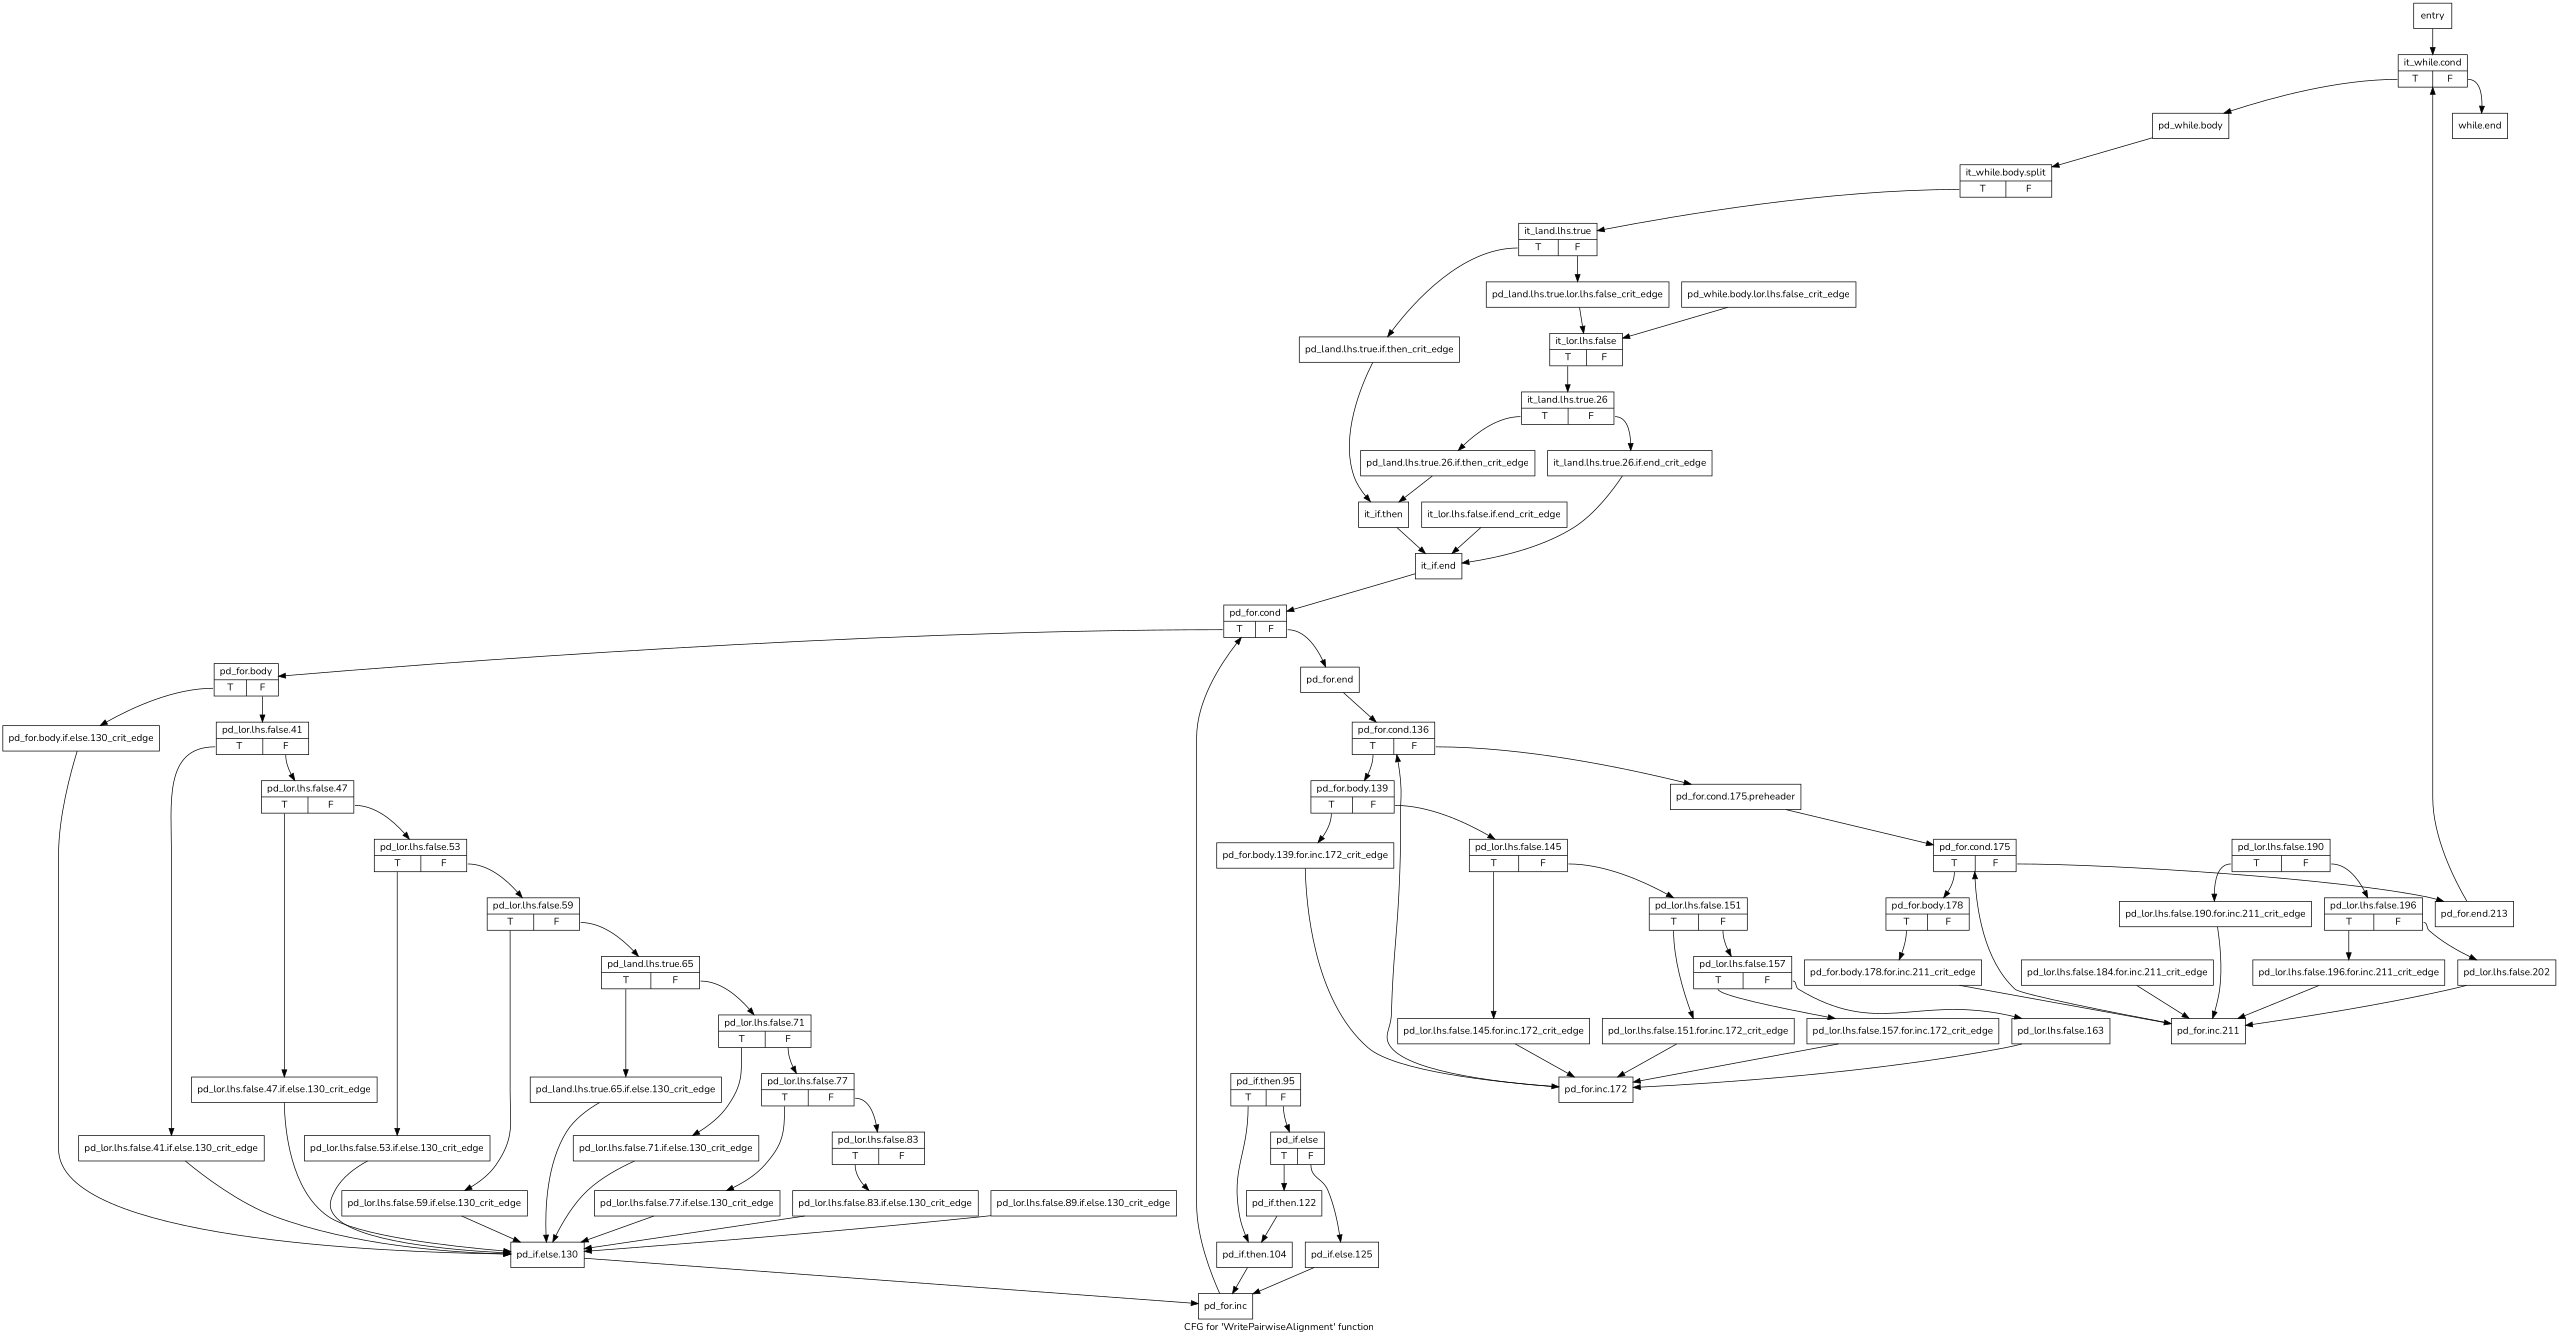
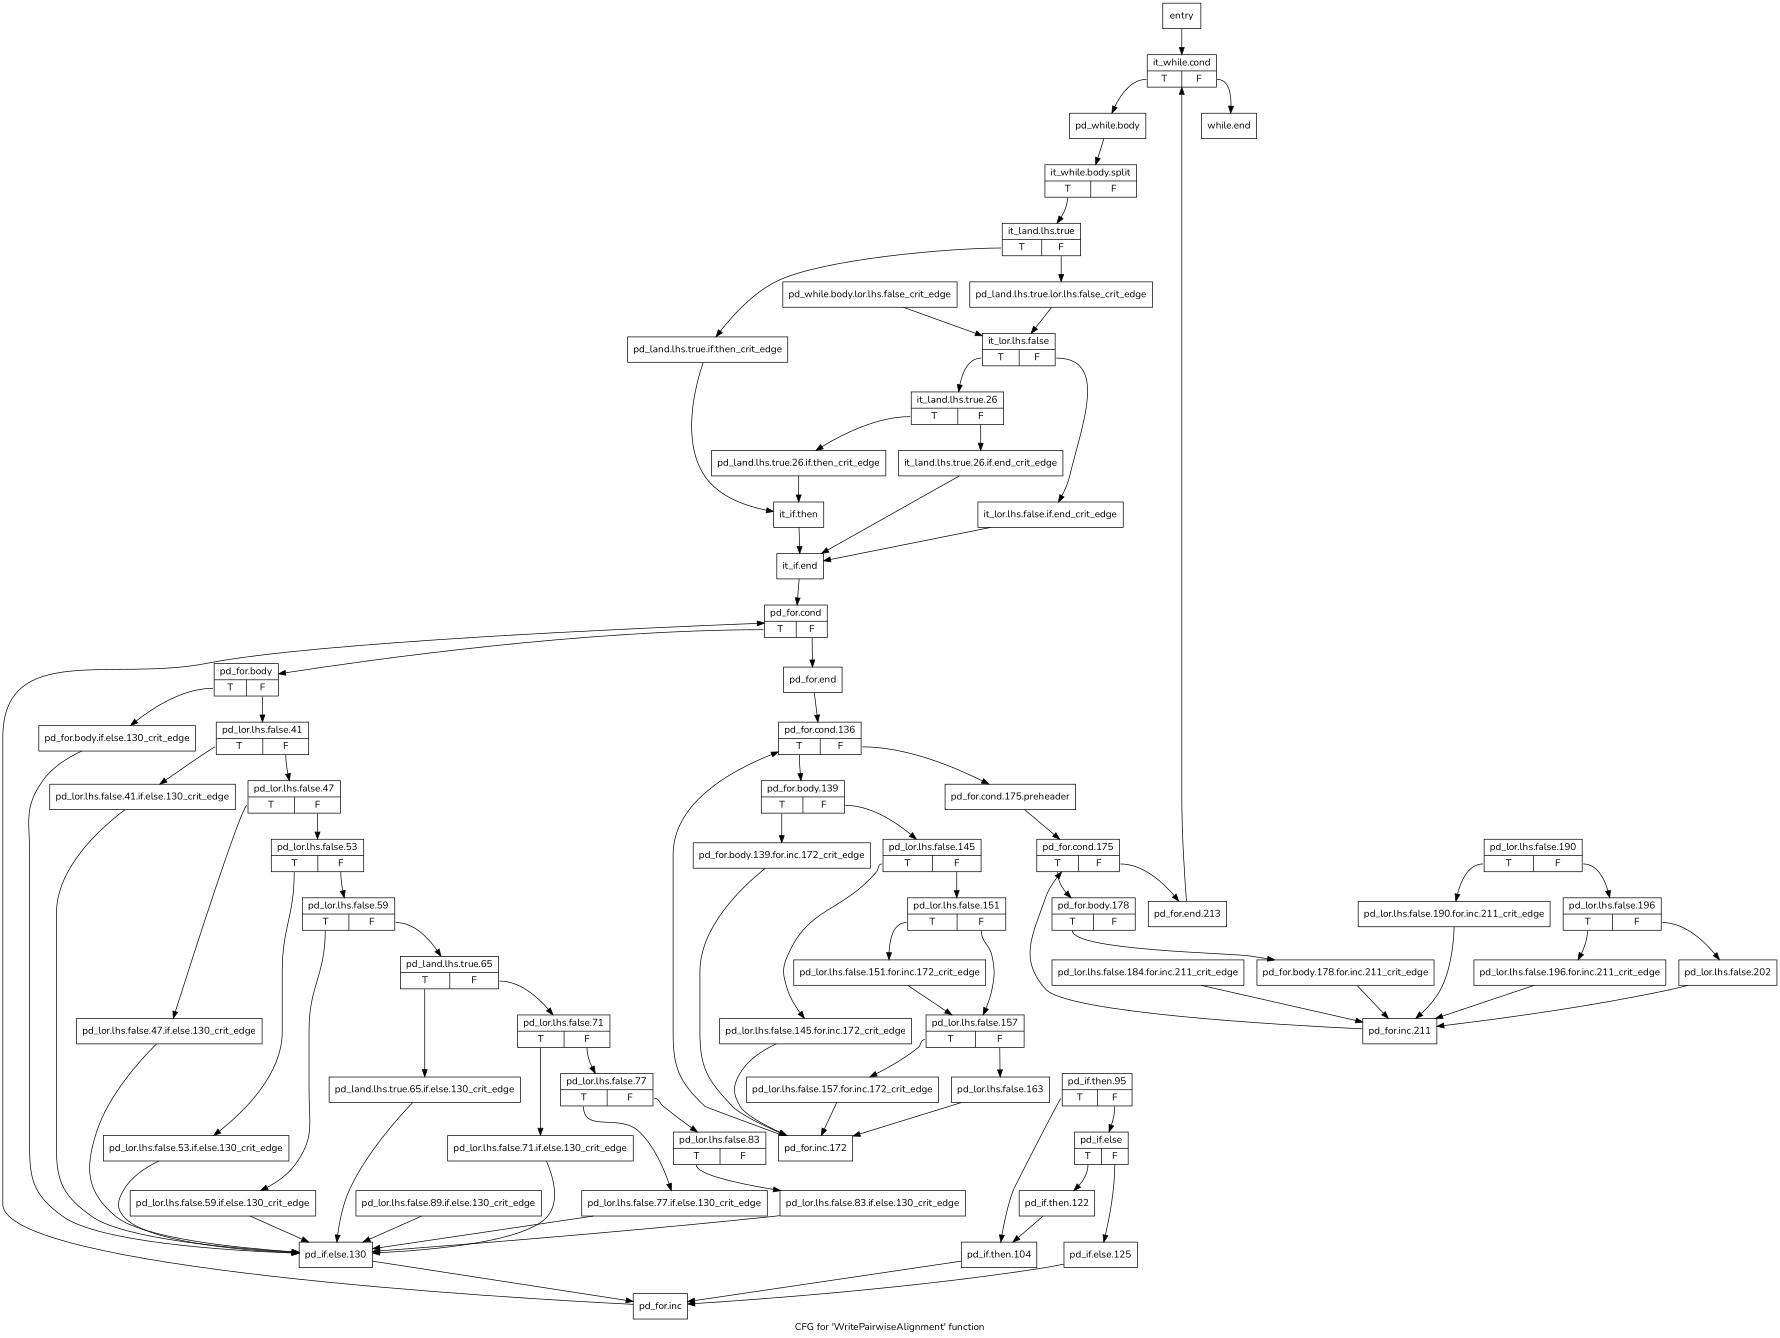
  digraph {
    fontname=Nunito
    label="CFG for 'WritePairwiseAlignment' function"
    node [fontname=Nunito shape=record]
    edge [fontname=Nunito]
    n1 [label="{entry}"]
    n2 [label="{it_while.cond|{<s0>T|<s1>F}}"]
    n3 [label="{pd_while.body}"]
    n4 [label="{while.end}"]
    n5 [label="{it_while.body.split|{<s0>T|<s1>F}}"]
    n6 [label="{it_land.lhs.true|{<s0>T|<s1>F}}"]
    n7 [label="{pd_land.lhs.true.if.then_crit_edge}"]
    n8 [label="{pd_land.lhs.true.lor.lhs.false_crit_edge}"]
    n9 [label="{pd_while.body.lor.lhs.false_crit_edge}"]
    n10 [label="{it_lor.lhs.false|{<s0>T|<s1>F}}"]
    n11 [label="{it_if.then}"]
    n12 [label="{it_land.lhs.true.26|{<s0>T|<s1>F}}"]
    n13 [label="{it_lor.lhs.false.if.end_crit_edge}"]
    n14 [label="{pd_land.lhs.true.26.if.then_crit_edge}"]
    n15 [label="{it_land.lhs.true.26.if.end_crit_edge}"]
    n16 [label="{it_if.end}"]
    n17 [label="{pd_for.cond|{<s0>T|<s1>F}}"]
    n18 [label="{pd_for.body|{<s0>T|<s1>F}}"]
    n19 [label="{pd_for.end}"]
    n20 [label="{pd_for.body.if.else.130_crit_edge}"]
    n21 [label="{pd_lor.lhs.false.41|{<s0>T|<s1>F}}"]
    n22 [label="{pd_for.cond.136|{<s0>T|<s1>F}}"]
    n23 [label="{pd_if.else.130}"]
    n24 [label="{pd_lor.lhs.false.41.if.else.130_crit_edge}"]
    n25 [label="{pd_lor.lhs.false.47|{<s0>T|<s1>F}}"]
    n26 [label="{pd_for.body.139|{<s0>T|<s1>F}}"]
    n27 [label="{pd_for.cond.175.preheader}"]
    n28 [label="{pd_for.inc}"]
    n29 [label="{pd_lor.lhs.false.47.if.else.130_crit_edge}"]
    n30 [label="{pd_lor.lhs.false.53|{<s0>T|<s1>F}}"]
    n31 [label="{pd_lor.lhs.false.53.if.else.130_crit_edge}"]
    n32 [label="{pd_lor.lhs.false.59|{<s0>T|<s1>F}}"]
    n33 [label="{pd_lor.lhs.false.59.if.else.130_crit_edge}"]
    n34 [label="{pd_land.lhs.true.65|{<s0>T|<s1>F}}"]
    n35 [label="{pd_land.lhs.true.65.if.else.130_crit_edge}"]
    n36 [label="{pd_lor.lhs.false.71|{<s0>T|<s1>F}}"]
    n37 [label="{pd_lor.lhs.false.71.if.else.130_crit_edge}"]
    n38 [label="{pd_lor.lhs.false.77|{<s0>T|<s1>F}}"]
    n39 [label="{pd_lor.lhs.false.77.if.else.130_crit_edge}"]
    n40 [label="{pd_lor.lhs.false.83|{<s0>T|<s1>F}}"]
    n41 [label="{pd_lor.lhs.false.83.if.else.130_crit_edge}"]
    n42 [label="{pd_lor.lhs.false.89.if.else.130_crit_edge}"]
    n43 [label="{pd_if.then.95|{<s0>T|<s1>F}}"]
    n44 [label="{pd_if.then.104}"]
    n45 [label="{pd_if.else|{<s0>T|<s1>F}}"]
    n46 [label="{pd_if.then.122}"]
    n47 [label="{pd_if.else.125}"]
    n48 [label="{pd_for.body.139.for.inc.172_crit_edge}"]
    n49 [label="{pd_lor.lhs.false.145|{<s0>T|<s1>F}}"]
    n50 [label="{pd_for.cond.175|{<s0>T|<s1>F}}"]
    n51 [label="{pd_for.inc.172}"]
    n52 [label="{pd_lor.lhs.false.145.for.inc.172_crit_edge}"]
    n53 [label="{pd_lor.lhs.false.151|{<s0>T|<s1>F}}"]
    n54 [label="{pd_for.body.178|{<s0>T|<s1>F}}"]
    n55 [label="{pd_for.end.213}"]
    n56 [label="{pd_for.body.178.for.inc.211_crit_edge}"]
    n57 [label="{pd_lor.lhs.false.151.for.inc.172_crit_edge}"]
    n58 [label="{pd_lor.lhs.false.157|{<s0>T|<s1>F}}"]
    n59 [label="{pd_lor.lhs.false.157.for.inc.172_crit_edge}"]
    n60 [label="{pd_lor.lhs.false.163}"]
    n61 [label="{pd_for.inc.211}"]
    n62 [label="{pd_lor.lhs.false.184.for.inc.211_crit_edge}"]
    n63 [label="{pd_lor.lhs.false.190|{<s0>T|<s1>F}}"]
    n64 [label="{pd_lor.lhs.false.190.for.inc.211_crit_edge}"]
    n65 [label="{pd_lor.lhs.false.196|{<s0>T|<s1>F}}"]
    n66 [label="{pd_lor.lhs.false.196.for.inc.211_crit_edge}"]
    n67 [label="{pd_lor.lhs.false.202}"]
    n1 -> n2
    n2 -> n3 [tailport=s0]
    n2 -> n4 [tailport=s1]
    n3 -> n5
    n5 -> n6 [tailport=s0]
    n6 -> n7 [tailport=s0]
    n6 -> n8 [tailport=s1]
    n7 -> n11
    n8 -> n10
    n9 -> n10
    n10 -> n12 [tailport=s0]
+   n10 -> n13 [tailport=s1]
    n11 -> n16
    n12 -> n14 [tailport=s0]
    n12 -> n15 [tailport=s1]
    n13 -> n16
    n14 -> n11
    n15 -> n16
    n16 -> n17
    n17 -> n18 [tailport=s0]
    n17 -> n19 [tailport=s1]
    n18 -> n20 [tailport=s0]
    n18 -> n21 [tailport=s1]
    n19 -> n22
    n20 -> n23
    n21 -> n24 [tailport=s0]
    n21 -> n25 [tailport=s1]
    n22 -> n26 [tailport=s0]
    n22 -> n27 [tailport=s1]
    n23 -> n28
    n24 -> n23
    n25 -> n29 [tailport=s0]
    n25 -> n30 [tailport=s1]
    n26 -> n48 [tailport=s0]
    n26 -> n49 [tailport=s1]
    n27 -> n50
    n28 -> n17
    n29 -> n23
    n30 -> n31 [tailport=s0]
    n30 -> n32 [tailport=s1]
    n31 -> n23
    n32 -> n33 [tailport=s0]
    n32 -> n34 [tailport=s1]
    n33 -> n23
    n34 -> n35 [tailport=s0]
    n34 -> n36 [tailport=s1]
    n35 -> n23
    n36 -> n37 [tailport=s0]
    n36 -> n38 [tailport=s1]
    n37 -> n23
    n38 -> n39 [tailport=s0]
    n38 -> n40 [tailport=s1]
    n39 -> n23
    n40 -> n41 [tailport=s0]
    n41 -> n23
    n42 -> n23
    n43 -> n44 [tailport=s0]
    n43 -> n45 [tailport=s1]
    n44 -> n28
    n45 -> n46 [tailport=s0]
    n45 -> n47 [tailport=s1]
    n46 -> n44
    n47 -> n28
    n48 -> n51
    n49 -> n52 [tailport=s0]
    n49 -> n53 [tailport=s1]
    n50 -> n54 [tailport=s0]
    n50 -> n55 [tailport=s1]
    n51 -> n22
    n52 -> n51
    n53 -> n57 [tailport=s0]
    n53 -> n58 [tailport=s1]
    n54 -> n56 [tailport=s0]
    n55 -> n2
    n56 -> n61
-   n57 -> n51
+   n57 -> n58
    n58 -> n59 [tailport=s0]
    n58 -> n60 [tailport=s1]
    n59 -> n51
    n60 -> n51
    n61 -> n50
    n62 -> n61
    n63 -> n64 [tailport=s0]
    n63 -> n65 [tailport=s1]
    n64 -> n61
    n65 -> n66 [tailport=s0]
    n65 -> n67 [tailport=s1]
    n66 -> n61
    n67 -> n61
  }
